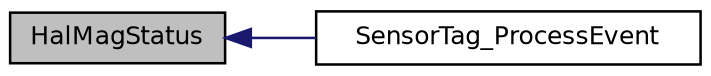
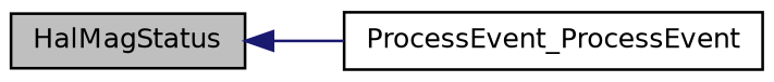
  digraph {
    rankdir=LR
    node [color=black fontname=Helvetica fontsize=10 shape=record style=filled]
    n1 [fillcolor=grey75 fontcolor=black height=0.2 label=HalMagStatus width=0.4]
-   n2 [fillcolor=white height=0.2 label=SensorTag_ProcessEvent width=0.4]
+   n2 [fillcolor=white height=0.2 label=ProcessEvent_ProcessEvent width=0.4]
    n1 -> n2 [color=midnightblue dir=back fontname=Helvetica fontsize=10 labelfontname=Helvetica labelfontsize=10 style=solid]
  }
